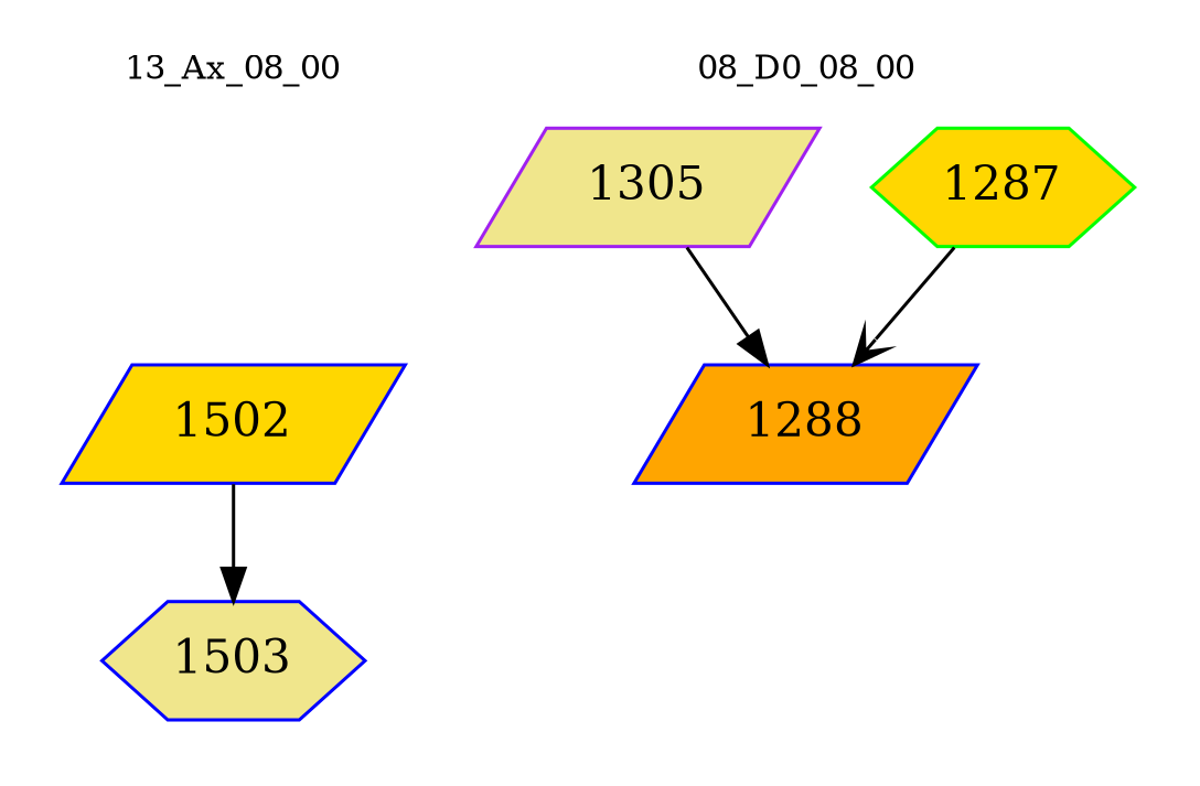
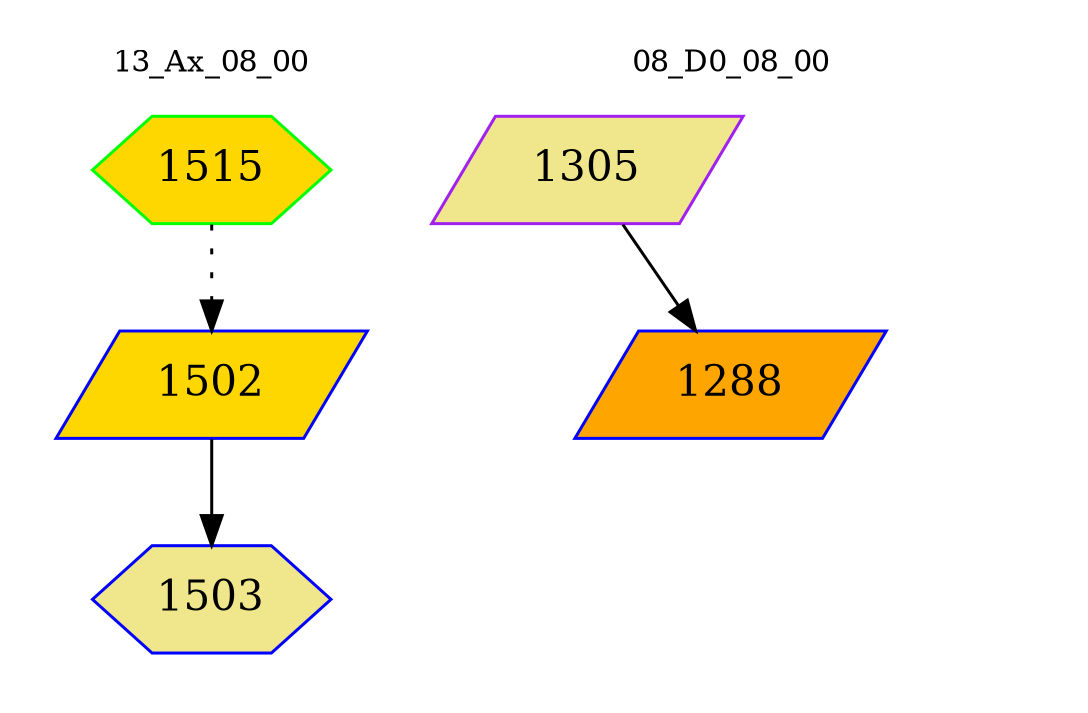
  digraph {
    node [color=blue fillcolor=gold shape=hexagon style=filled]
    edge [arrowhead=normal color=black style=solid]
+   n1 [color=green label=1515]
    n2 [label=1502 shape=parallelogram]
    n3 [fillcolor=khaki label=1503]
-   n4 [color=green label=1287]
    n5 [fillcolor=orange label=1288 shape=parallelogram]
    n6 [color=purple fillcolor=khaki label=1305 shape=parallelogram]
    subgraph cluster_1 {
      color=white
      fontsize=10
      label="13_Ax_08_00"
+     n1
      n2
      n3
    }
    subgraph cluster_2 {
      color=white
      fontsize=10
      label="08_D0_08_00"
-     n4
      n5
      n6
    }
+   n1 -> n2 [style=dotted]
    n2 -> n3
-   n4 -> n5 [arrowhead=vee]
    n6 -> n5
  }
